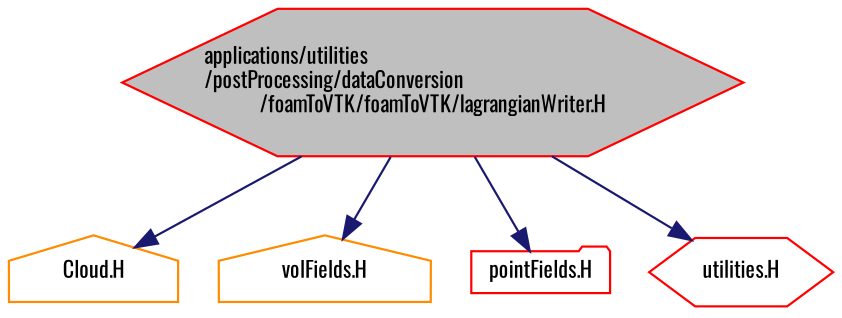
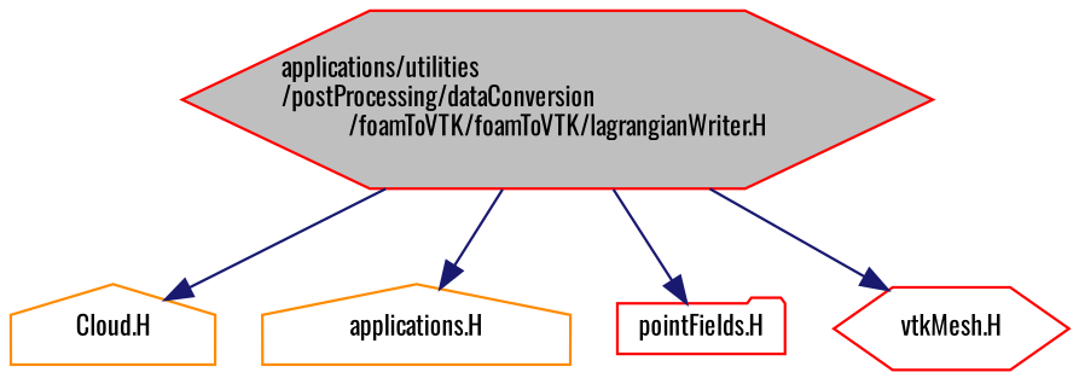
  digraph {
    fontname=Oswald
    node [color=red fontname=Oswald fontsize=10 shape=hexagon]
    edge [color=midnightblue fontname=Oswald fontsize=10 labelfontname=Helvetica labelfontsize=10 style=solid]
    n1 [fillcolor=grey75 fontcolor=black height=0.2 label="applications/utilities\l/postProcessing/dataConversion\l/foamToVTK/foamToVTK/lagrangianWriter.H" style=filled width=0.4]
    n2 [color=darkorange height=0.2 label="Cloud.H" shape=house width=0.4]
-   n3 [color=darkorange height=0.2 label="volFields.H" shape=house width=0.4]
+   n3 [color=darkorange height=0.2 label="applications.H" shape=house width=0.4]
    n4 [height=0.2 label="pointFields.H" shape=folder width=0.4]
-   n5 [height=0.2 label="utilities.H" width=0.4]
+   n5 [height=0.2 label="vtkMesh.H" width=0.4]
    n1 -> n2
    n1 -> n3
    n1 -> n4
    n1 -> n5
  }
